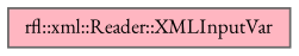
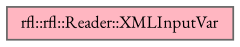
  digraph {
    rankdir=LR
    fontname="EB Garamond"
-   n1 [color=grey40 fillcolor=lightpink fontname="EB Garamond" fontsize=10 height=0.2 label="rfl::xml::Reader::XMLInputVar" shape=box style=filled width=0.4]
+   n1 [color=grey40 fillcolor=lightpink fontname="EB Garamond" fontsize=10 height=0.2 label="rfl::rfl::Reader::XMLInputVar" shape=box style=filled width=0.4]
  }
